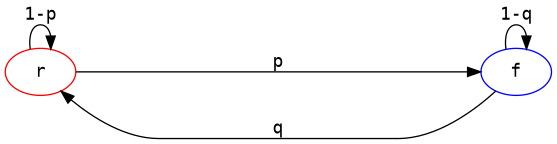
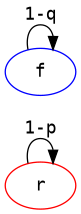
  digraph {
    rankdir=LR
    ranksep=equally
    fontname="DejaVu Sans Mono"
    node [fontname="DejaVu Sans Mono"]
    edge [color=black fontname="DejaVu Sans Mono"]
    n1 [color=red label=r]
    n2 [color=blue label=f]
    n1 -> n1 [label="1-p"]
-   n1 -> n2 [label=p minlen=1.0 weight=2.0]
-   n2 -> n1 [label=q minlen=4.0 weight=1.0]
    n2 -> n2 [label="1-q"]
  }
